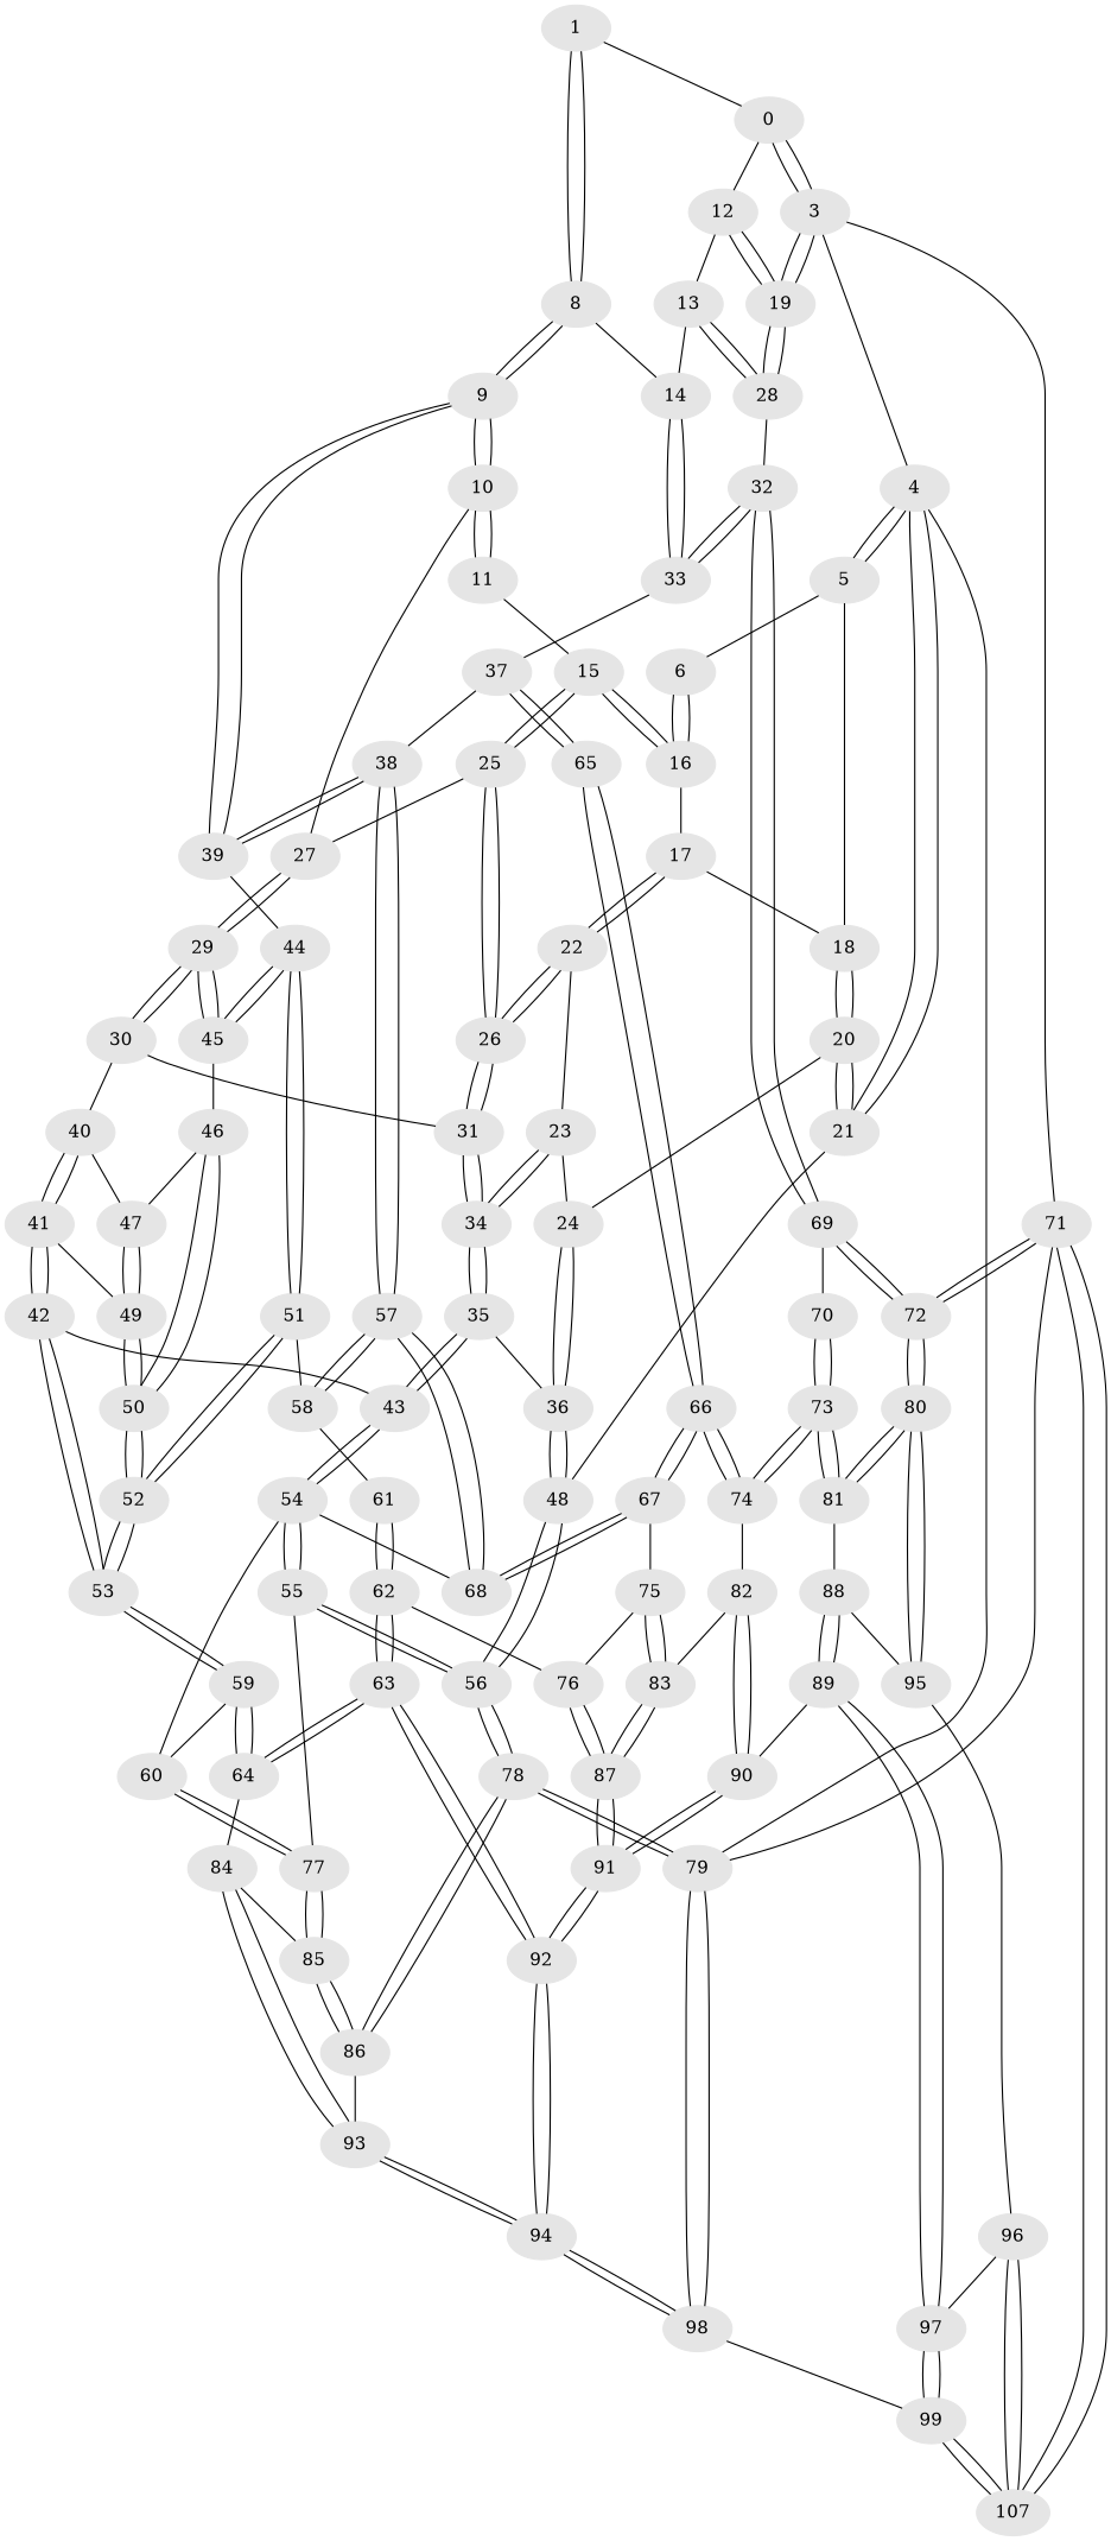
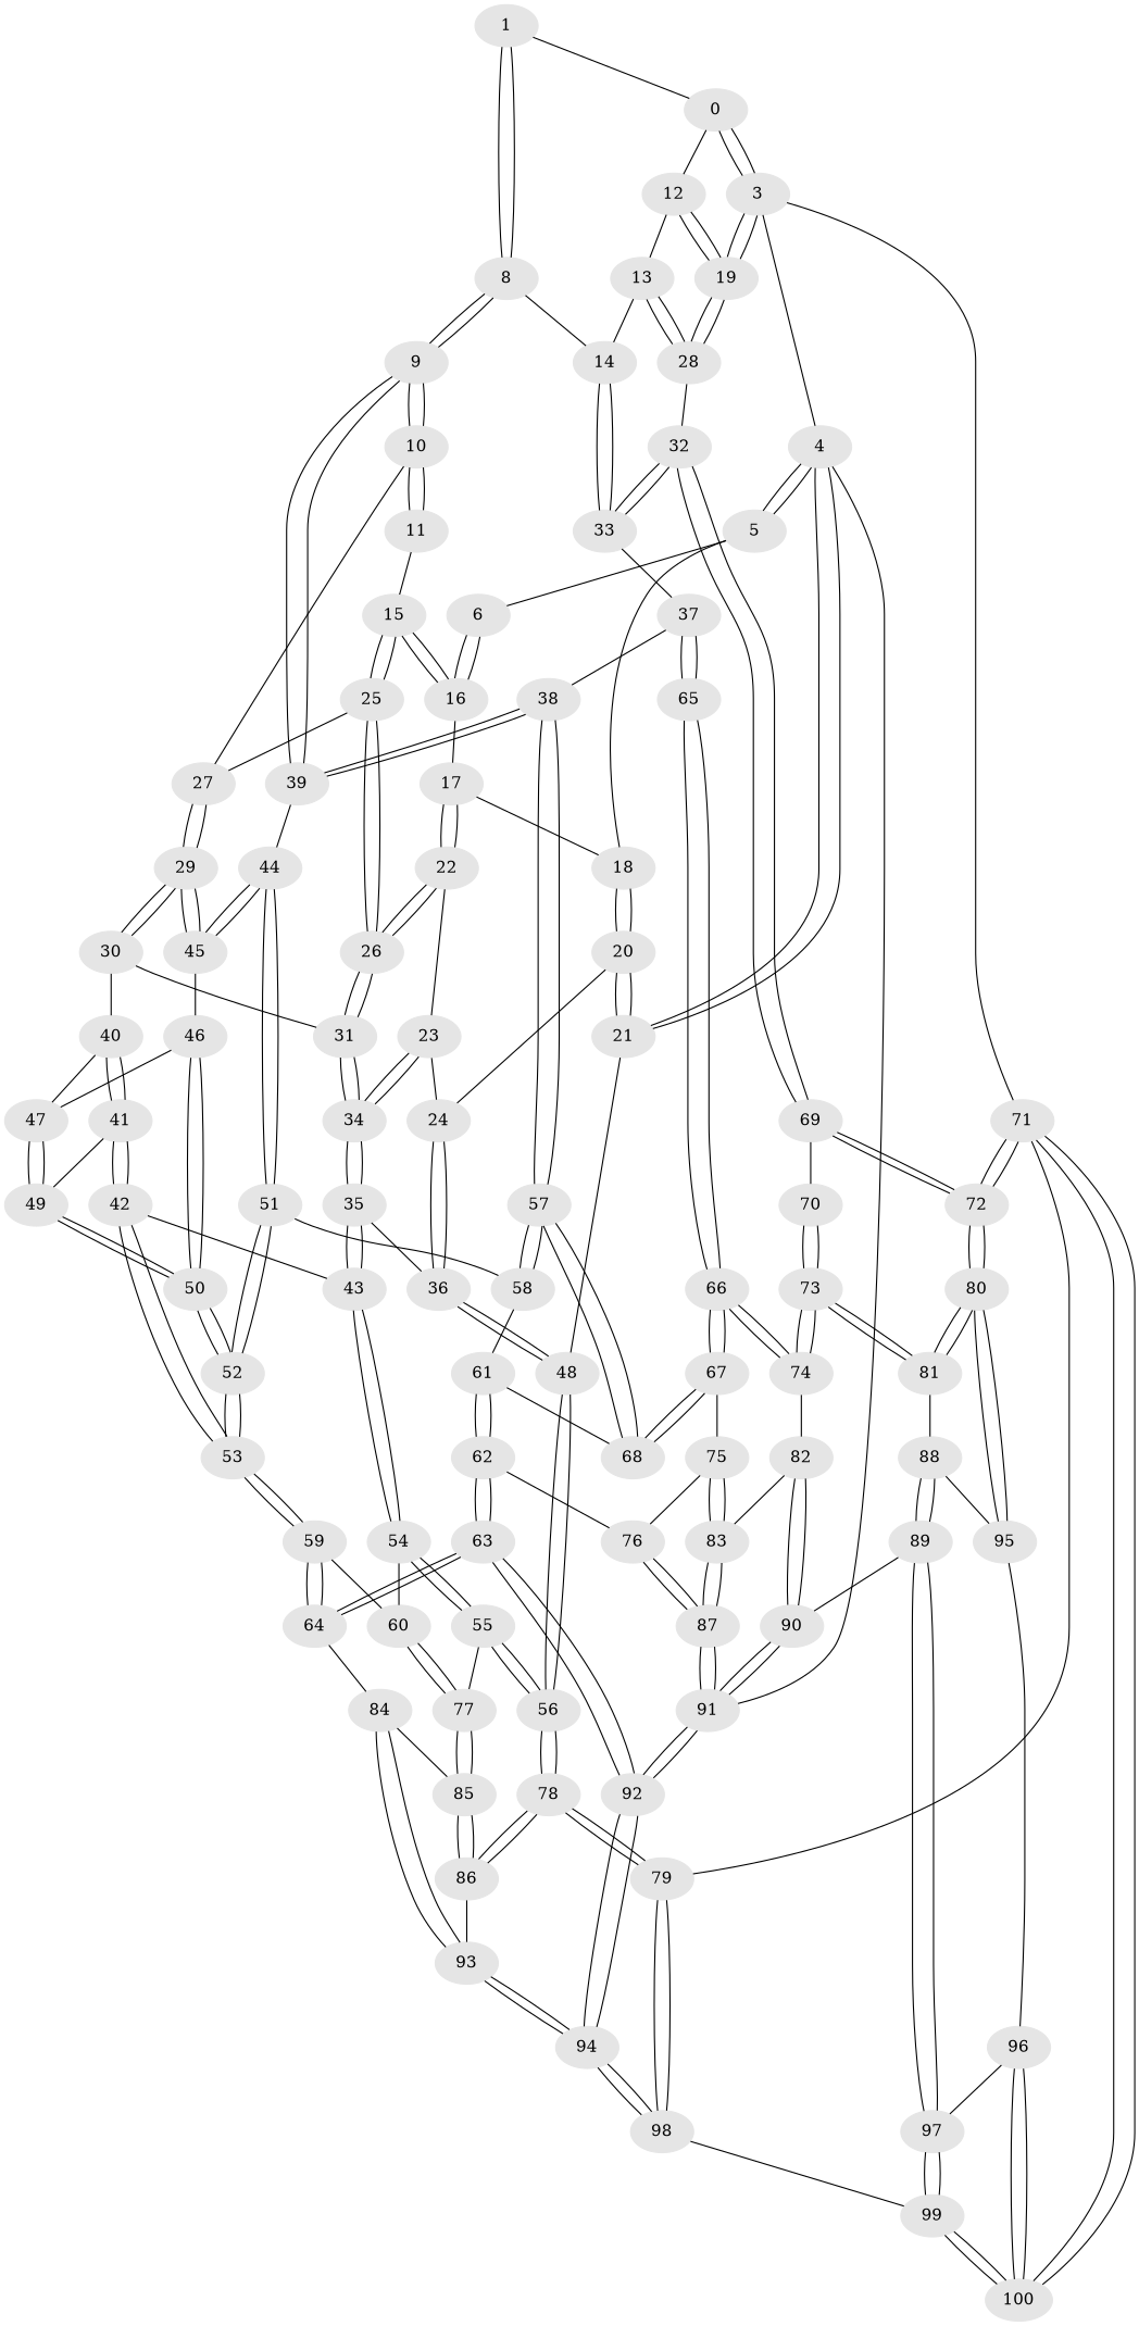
  graph {
    node [color=gray90 style=filled]
    n1 [label=0]
    1
    8
    3
    12
    9
    14
    4
    19
    71
    13
    5
    21
    79
    28
    72
-   100 [label=107]
+   100
    6
    18
    48
    98
    16
    20
    17
    11
    15
    10
    39
    33
    27
    44
    29
    25
    32
    37
    26
    22
    23
    24
    36
    56
    34
    31
    35
    30
    45
    69
    40
    46
    41
    47
    70
    38
    65
    43
    54
    57
    66
    58
    68
    51
    42
    49
    53
    50
    59
    55
    60
    52
    78
    61
    64
    77
    85
    86
    62
    84
    63
    76
    92
    87
    94
    93
    67
    74
    73
    75
    82
    83
    80
    81
    95
    88
    90
    91
    99
    96
    89
    97
    n1 -- 3
    n1 -- 3
    n1 -- 12
    1 -- n1
    1 -- 8
    1 -- 8
    8 -- 9
    8 -- 9
    8 -- 14
    3 -- 4
    3 -- 19
    3 -- 19
    3 -- 71
    12 -- 19
    12 -- 19
    12 -- 13
    9 -- 10
    9 -- 10
    9 -- 39
    9 -- 39
    14 -- 33
    14 -- 33
    4 -- 5
    4 -- 5
    4 -- 21
    4 -- 21
-   4 -- 79
+   4 -- 91
    19 -- 28
    19 -- 28
    71 -- 79
    71 -- 72
    71 -- 72
    71 -- 100
    71 -- 100
    13 -- 14
    13 -- 28
    13 -- 28
    5 -- 6
    5 -- 18
    21 -- 48
    79 -- 98
    79 -- 98
    28 -- 32
    72 -- 80
    72 -- 80
    6 -- 16
    6 -- 16
    18 -- 20
    18 -- 20
    48 -- 56
    48 -- 56
    98 -- 99
    16 -- 17
    20 -- 21
    20 -- 21
    20 -- 24
    17 -- 18
    17 -- 22
    17 -- 22
    11 -- 15
    15 -- 16
    15 -- 16
    15 -- 25
    15 -- 25
    10 -- 11
    10 -- 11
    10 -- 27
    39 -- 44
    33 -- 37
    27 -- 29
    27 -- 29
    44 -- 45
    44 -- 45
    44 -- 51
    44 -- 51
    29 -- 30
    29 -- 30
    29 -- 45
    29 -- 45
    25 -- 27
    25 -- 26
    25 -- 26
    32 -- 33
    32 -- 33
    32 -- 69
    32 -- 69
    37 -- 38
    37 -- 65
    37 -- 65
    26 -- 31
    26 -- 31
    22 -- 26
    22 -- 26
    22 -- 23
    23 -- 24
    23 -- 34
    23 -- 34
    24 -- 36
    24 -- 36
    36 -- 48
    36 -- 48
    56 -- 78
    56 -- 78
    34 -- 35
    34 -- 35
    31 -- 34
    31 -- 34
    35 -- 36
    35 -- 43
    35 -- 43
    30 -- 31
    30 -- 40
    45 -- 46
    69 -- 72
    69 -- 72
    69 -- 70
    40 -- 41
    40 -- 41
    40 -- 47
    46 -- 47
    46 -- 50
    46 -- 50
    41 -- 42
    41 -- 42
    41 -- 49
    47 -- 49
    47 -- 49
    70 -- 73
    70 -- 73
    38 -- 39
    38 -- 39
    38 -- 57
    38 -- 57
    65 -- 66
    65 -- 66
    43 -- 54
    43 -- 54
    54 -- 55
    54 -- 55
    54 -- 60
    57 -- 58
    57 -- 58
    57 -- 68
    57 -- 68
    66 -- 67
    66 -- 67
    66 -- 74
    66 -- 74
    58 -- 61
    51 -- 58
    51 -- 52
    51 -- 52
    42 -- 43
    42 -- 53
    42 -- 53
    49 -- 50
    49 -- 50
    53 -- 59
    53 -- 59
    50 -- 52
    50 -- 52
    59 -- 60
    59 -- 64
    59 -- 64
    55 -- 56
    55 -- 56
    55 -- 77
    60 -- 77
    60 -- 77
    52 -- 53
    52 -- 53
    78 -- 79
    78 -- 79
    78 -- 86
    78 -- 86
-   54 -- 68
+   61 -- 68
    61 -- 62
    61 -- 62
    64 -- 84
    77 -- 85
    77 -- 85
    85 -- 86
    85 -- 86
    86 -- 93
    62 -- 63
    62 -- 63
    62 -- 76
    84 -- 85
    84 -- 93
    84 -- 93
    63 -- 64
    63 -- 64
    63 -- 92
    63 -- 92
    76 -- 87
    76 -- 87
    92 -- 94
    92 -- 94
    87 -- 91
    87 -- 91
    94 -- 98
    94 -- 98
    93 -- 94
    93 -- 94
    67 -- 68
    67 -- 68
    67 -- 75
    74 -- 82
    73 -- 74
    73 -- 74
    73 -- 81
    73 -- 81
    75 -- 76
    75 -- 83
    75 -- 83
    82 -- 83
    82 -- 90
    82 -- 90
    83 -- 87
    83 -- 87
    80 -- 81
    80 -- 81
    80 -- 95
    80 -- 95
    81 -- 88
    95 -- 96
    88 -- 95
    88 -- 89
    88 -- 89
    90 -- 91
    90 -- 91
    91 -- 92
    91 -- 92
    99 -- 100
    99 -- 100
    96 -- 100
    96 -- 100
    96 -- 97
    89 -- 90
    89 -- 97
    89 -- 97
    97 -- 99
    97 -- 99
  }
